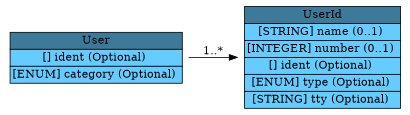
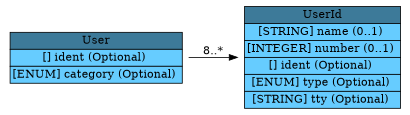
  digraph {
    rankdir=LR
    node [shape=plaintext]
    n1 [height=0.95833 label=<<table BORDER="0" CELLBORDER="1" CELLSPACING="0"> <tr > <td BGCOLOR="#3d7a99" HREF="#" TITLE="The User class is used to describe users. It is primarily used as a &quot;container&quot; class for the UserId aggregate class, as shown in Figure 16. ">User</td> </tr>" %<tr><td BGCOLOR="#66CCFF" HREF="#" TITLE="A unique identifier for the user; see Section 3.2.9.">[] ident (Optional) </td></tr>%<tr><td BGCOLOR="#66CCFF" HREF="#" TITLE="The type of user represented.  The permitted values for this attribute are shown below.  The default value is &quot;unknown&quot;. (See also Section 10.)">[ENUM] category (Optional) </td></tr>%</table>> width=3.0278]
    n2 [height=1.7917 label=<<table BORDER="0" CELLBORDER="1" CELLSPACING="0"> <tr > <td BGCOLOR="#3d7a99" HREF="#" TITLE="The UserId class provides specific information about a user. More than one UserId can be used within the User class to indicate attempts to transition from one user to another, or to provide complete information about a user&#39;s (or process&#39;) privileges. ">UserId</td> </tr>" %<tr><td BGCOLOR="#66CCFF" HREF="#" TITLE="A user or group name.">[STRING] name (0..1) </td></tr>%<tr><td BGCOLOR="#66CCFF" HREF="#" TITLE="A user or group number.">[INTEGER] number (0..1) </td></tr>%<tr><td BGCOLOR="#66CCFF" HREF="#" TITLE="A unique identifier for the user id, see Section 3.2.9.">[] ident (Optional) </td></tr>%<tr><td BGCOLOR="#66CCFF" HREF="#" TITLE="The type of user information represented.  The permitted values for this attribute are shown below.  The default value is &quot;original-user&quot;.  (See also Section 10.)">[ENUM] type (Optional) </td></tr>%<tr><td BGCOLOR="#66CCFF" HREF="#" TITLE="The tty the user is using.">[STRING] tty (Optional) </td></tr>%</table>> width=2.7778]
-   n1 -> n2 [label="1..*"]
+   n1 -> n2 [label="8..*"]
  }
